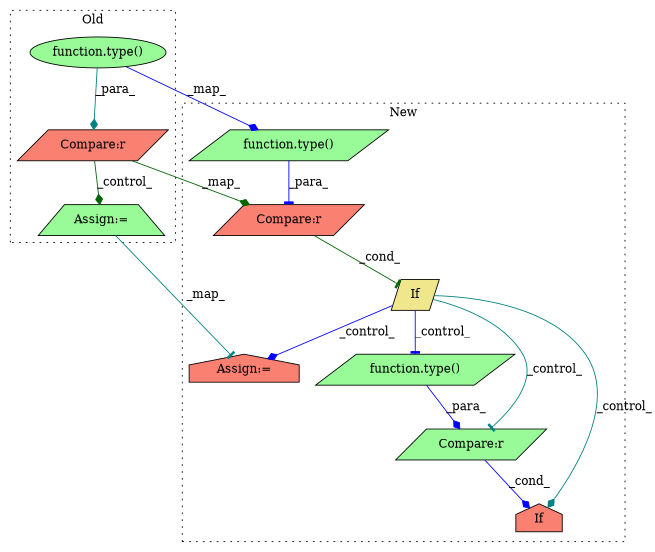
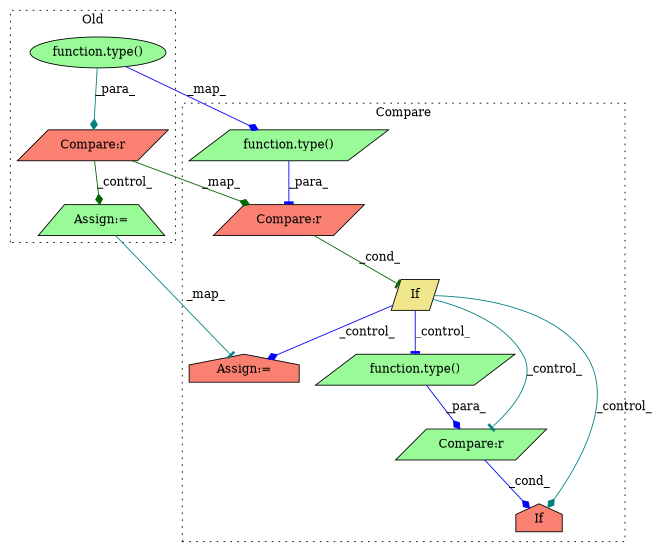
  digraph {
    node [a=75 l="5,1" s=20354 shape=parallelogram style=filled fillcolor=palegreen]
    edge [color=blue arrowhead=diamond]
    n1 [label="function.type()" s="19724,19747"]
    n2 [a=40 l=41 label="Compare:r" s=19724 fillcolor=salmon]
    n3 [a=96 l=3 label=If s=19721 fillcolor=khaki]
    n4 [a=40 l=39 label="Compare:r"]
    n5 [label="function.type()" s="20354,20377"]
    n6 [a=68 l=3 label="Assign:=" s=19877 shape=house fillcolor=salmon]
    n7 [a=96 l=0 label=If shape=house fillcolor=salmon]
    n8 [label="function.type()" s="18776,18799" shape=ellipse]
    n9 [a=40 l=41 label="Compare:r" s=18776 fillcolor=salmon]
    n10 [a=68 l=3 label="Assign:=" s=18923 shape=trapezium]
    subgraph cluster_1 {
-     label=New
+     label=Compare
      style=dotted
      n1
      n2
      n3
      n4
      n5
      n6
      n7
    }
    subgraph cluster_2 {
      label=Old
      style=dotted
      n8
      n9
      n10
    }
    n1 -> n2 [label=_para_ arrowhead=tee]
    n2 -> n3 [label=_cond_ color=darkgreen arrowhead=tee]
    n3 -> n4 [label=_control_ color=teal arrowhead=tee]
    n3 -> n5 [label=_control_ arrowhead=tee]
    n3 -> n6 [label=_control_]
    n3 -> n7 [label=_control_ color=teal]
    n4 -> n7 [label=_cond_]
    n5 -> n4 [label=_para_]
    n8 -> n1 [label=_map_]
    n8 -> n9 [label=_para_ color=teal]
    n9 -> n2 [label=_map_ color=darkgreen]
    n9 -> n10 [label=_control_ color=darkgreen]
    n10 -> n6 [label=_map_ color=teal arrowhead=tee]
  }
